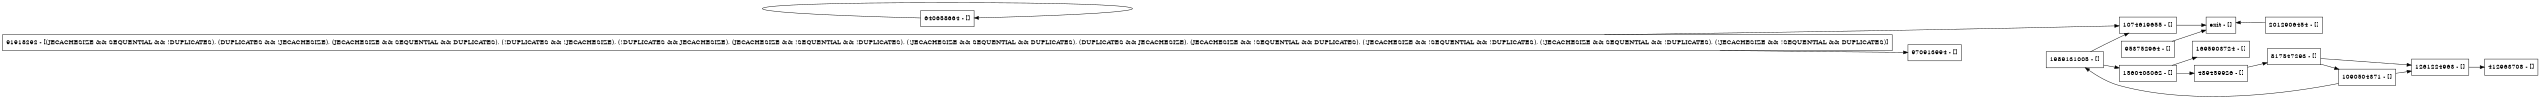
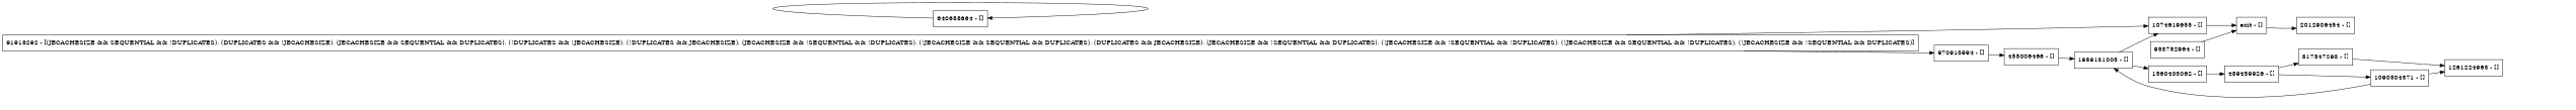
  digraph {
    rankdir=LR
    node [shape=record]
    n1 [label="91918292 - [(JECACHESIZE && SEQUENTIAL && !DUPLICATES), (DUPLICATES && !JECACHESIZE), (JECACHESIZE && SEQUENTIAL && DUPLICATES), (!DUPLICATES && !JECACHESIZE), (!DUPLICATES && JECACHESIZE), (JECACHESIZE && !SEQUENTIAL && !DUPLICATES), (!JECACHESIZE && SEQUENTIAL && DUPLICATES), (DUPLICATES && JECACHESIZE), (JECACHESIZE && !SEQUENTIAL && DUPLICATES), (!JECACHESIZE && !SEQUENTIAL && !DUPLICATES), (!JECACHESIZE && SEQUENTIAL && !DUPLICATES), (!JECACHESIZE && !SEQUENTIAL && DUPLICATES)]"]
    n2 [label="1074619655 - []"]
    n3 [label="970913994 - []"]
    n4 [label="exit - []"]
+   n5 [label="455006466 - []"]
    n6 [label="1989131005 - []"]
    n7 [label="1560403062 - []"]
    n8 [label="640658664 - []"]
    n9 [label="2012906454 - []"]
    n10 [label="953752964 - []"]
-   n11 [label="1695903724 - []"]
    n12 [label="489459926 - []"]
-   n13 [label="412963708 - []"]
    n14 [label="817547293 - []"]
    n15 [label="1090504371 - []"]
    n16 [label="1261224963 - []"]
    n1 -> n2
    n1 -> n3
    n2 -> n4
+   n3 -> n5
+   n5 -> n6
    n6 -> n2
    n6 -> n7
-   n7 -> n11
    n7 -> n12
    n8 -> n8
-   n9 -> n4
+   n4 -> n9
    n10 -> n4
    n12 -> n14
-   n14 -> n15
+   n12 -> n15
    n14 -> n16
    n15 -> n6
    n15 -> n16
-   n16 -> n13
  }
